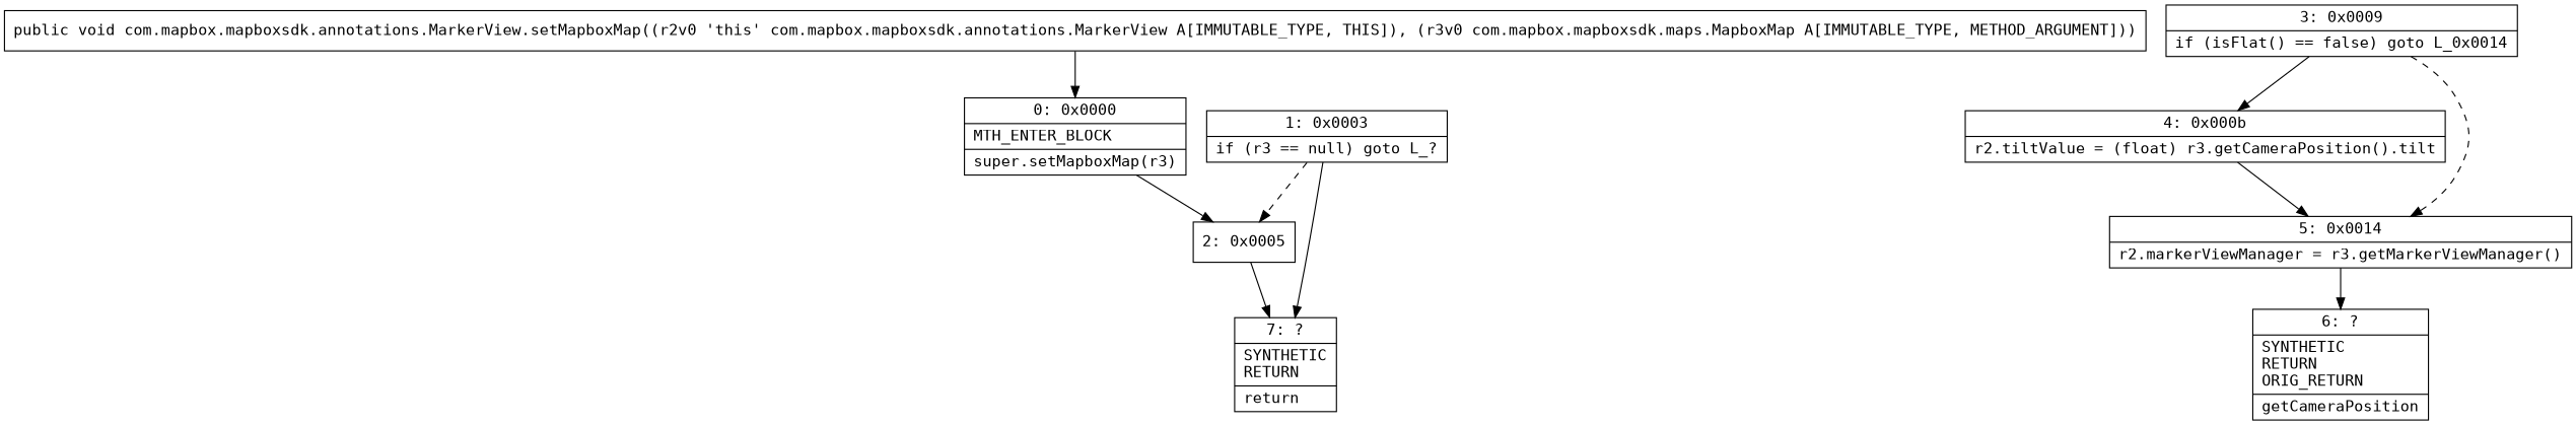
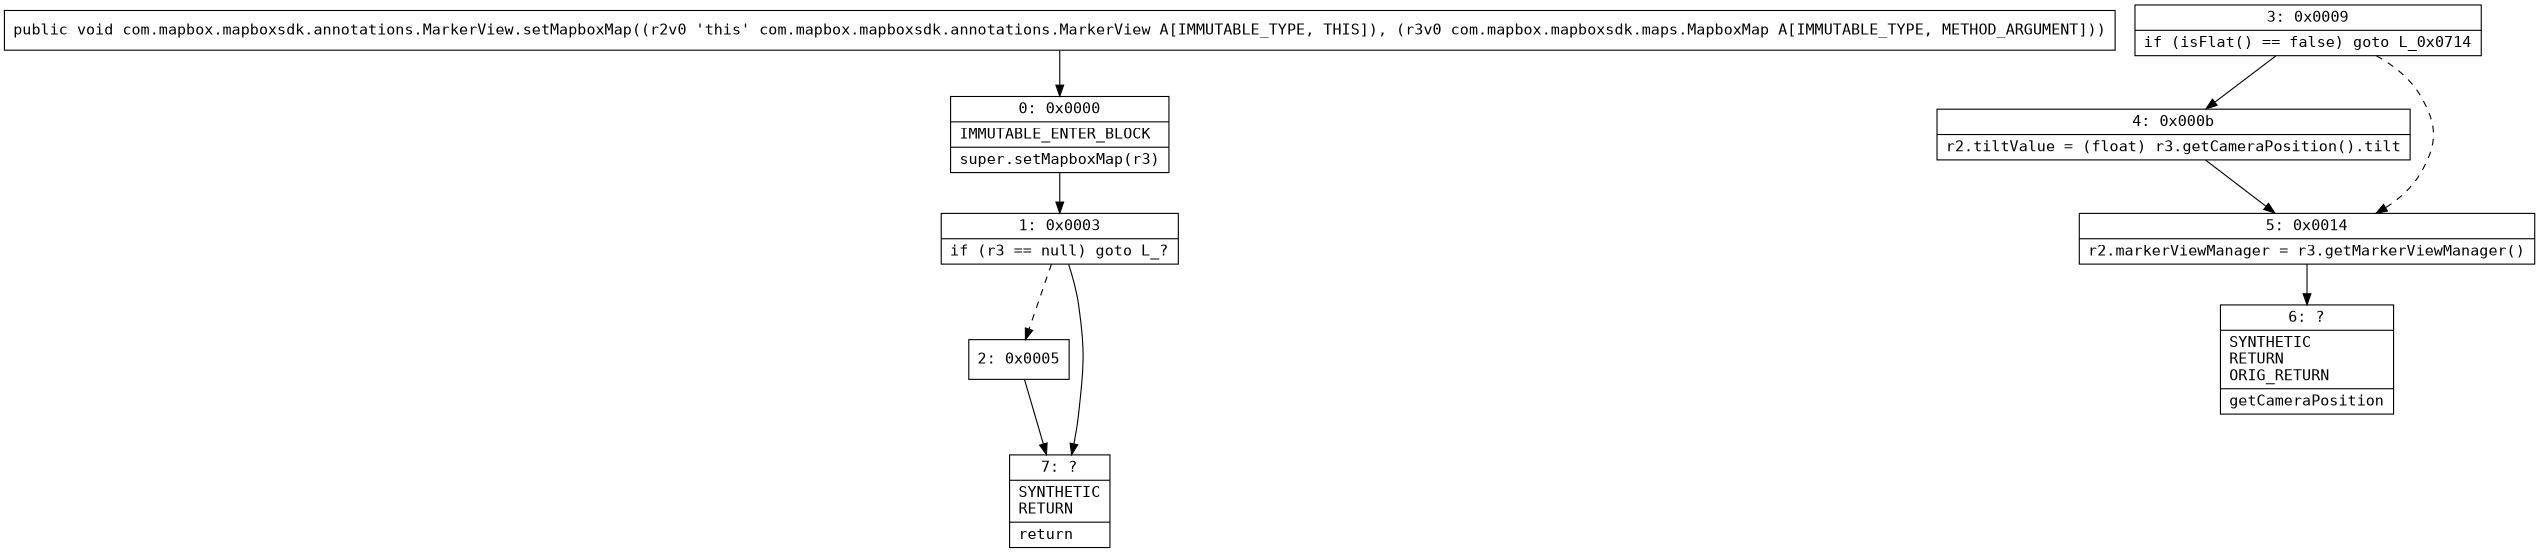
  digraph {
    fontname="DejaVu Sans Mono"
    node [fontname="DejaVu Sans Mono" shape=record]
    edge [fontname="DejaVu Sans Mono"]
-   n1 [label="{0\:\ 0x0000|MTH_ENTER_BLOCK\l|super.setMapboxMap(r3)\l}"]
+   n1 [label="{0\:\ 0x0000|IMMUTABLE_ENTER_BLOCK\l|super.setMapboxMap(r3)\l}"]
    n2 [label="{1\:\ 0x0003|if (r3 == null) goto L_?\l}"]
    n3 [label="{2\:\ 0x0005}"]
    n4 [label="{7\:\ ?|SYNTHETIC\lRETURN\l|return\l}"]
-   n5 [label="{3\:\ 0x0009|if (isFlat() == false) goto L_0x0014\l}"]
+   n5 [label="{3\:\ 0x0009|if (isFlat() == false) goto L_0x0714\l}"]
    n6 [label="{4\:\ 0x000b|r2.tiltValue = (float) r3.getCameraPosition().tilt\l}"]
    n7 [label="{5\:\ 0x0014|r2.markerViewManager = r3.getMarkerViewManager()\l}"]
    n8 [label="{6\:\ ?|SYNTHETIC\lRETURN\lORIG_RETURN\l|getCameraPosition\l}"]
    n9 [label="{public void com.mapbox.mapboxsdk.annotations.MarkerView.setMapboxMap((r2v0 'this' com.mapbox.mapboxsdk.annotations.MarkerView A[IMMUTABLE_TYPE, THIS]), (r3v0 com.mapbox.mapboxsdk.maps.MapboxMap A[IMMUTABLE_TYPE, METHOD_ARGUMENT])) }"]
-   n1 -> n3
+   n1 -> n2
    n2 -> n3 [style=dashed]
    n2 -> n4
    n3 -> n4
    n5 -> n6 [style=solid]
    n5 -> n7 [style=dashed]
    n6 -> n7
    n7 -> n8
    n9 -> n1
  }
